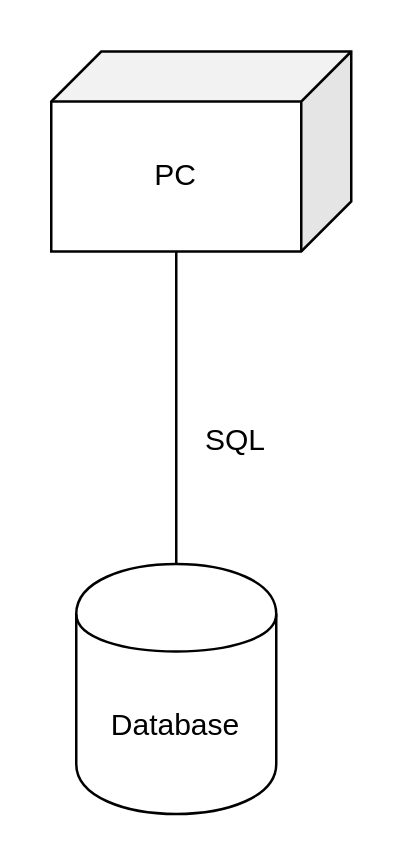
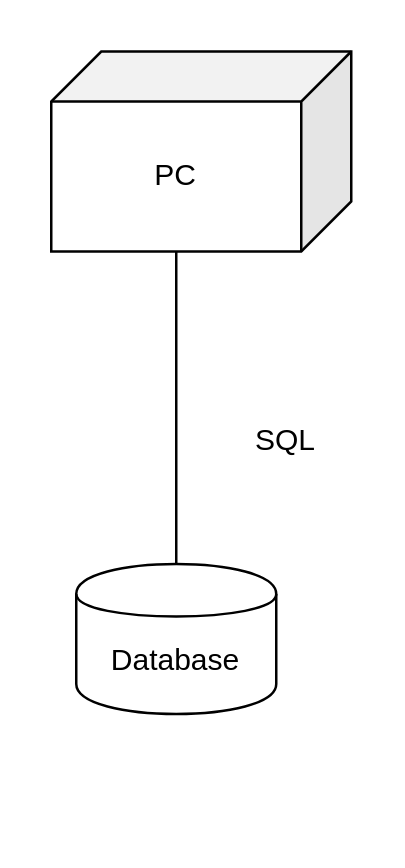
  <mxCell id="0" />
  <mxCell id="1" parent="0" />
  <mxCell id="2" value="PC" style="shape=cube;whiteSpace=wrap;html=1;boundedLbl=1;backgroundOutline=1;darkOpacity=0.05;darkOpacity2=0.1;direction=east;flipH=1;" vertex="1" parent="1"><mxGeometry x="20" y="20" width="120" height="80" as="geometry" /></mxCell>
  <mxCell id="3" style="edgeStyle=orthogonalEdgeStyle;rounded=0;orthogonalLoop=1;jettySize=auto;html=1;exitX=0.5;exitY=0;exitDx=0;exitDy=0;entryX=0;entryY=0;entryDx=70;entryDy=80;entryPerimeter=0;endArrow=none;endFill=0;" edge="1" parent="1" source="4" target="2"><mxGeometry relative="1" as="geometry" /></mxCell>
- <mxCell id="4" value="Database" style="shape=cylinder;whiteSpace=wrap;html=1;boundedLbl=1;backgroundOutline=1;" vertex="1" parent="1"><mxGeometry x="30" y="225" width="80" height="100" as="geometry" /></mxCell>
- <mxCell id="5" value="SQL" style="text;html=1;resizable=0;points=[];autosize=1;align=left;verticalAlign=top;spacingTop=-4;" vertex="1" parent="1"><mxGeometry x="80" y="166" width="40" height="20" as="geometry" /></mxCell>
+ <mxCell id="4" value="Database" style="shape=cylinder;whiteSpace=wrap;html=1;boundedLbl=1;backgroundOutline=1;" vertex="1" parent="1"><mxGeometry x="30" y="225" width="80" height="60" as="geometry" /></mxCell>
+ <mxCell id="5" value="SQL" style="text;html=1;resizable=0;points=[];autosize=1;align=left;verticalAlign=top;spacingTop=-4;" vertex="1" parent="1"><mxGeometry x="100" y="166" width="40" height="20" as="geometry" /></mxCell>
